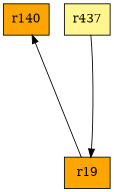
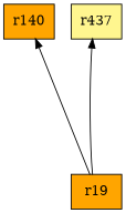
  digraph {
    rankdir=BT
    ranksep=2.0
    node [fillcolor=orange shape=record style=filled]
    n1 [label="{r19}"]
    n2 [label="{r140}"]
    n3 [fillcolor=khaki1 label="{r437}"]
    n1 -> n2
-   n3 -> n1
+   n1 -> n3
  }
